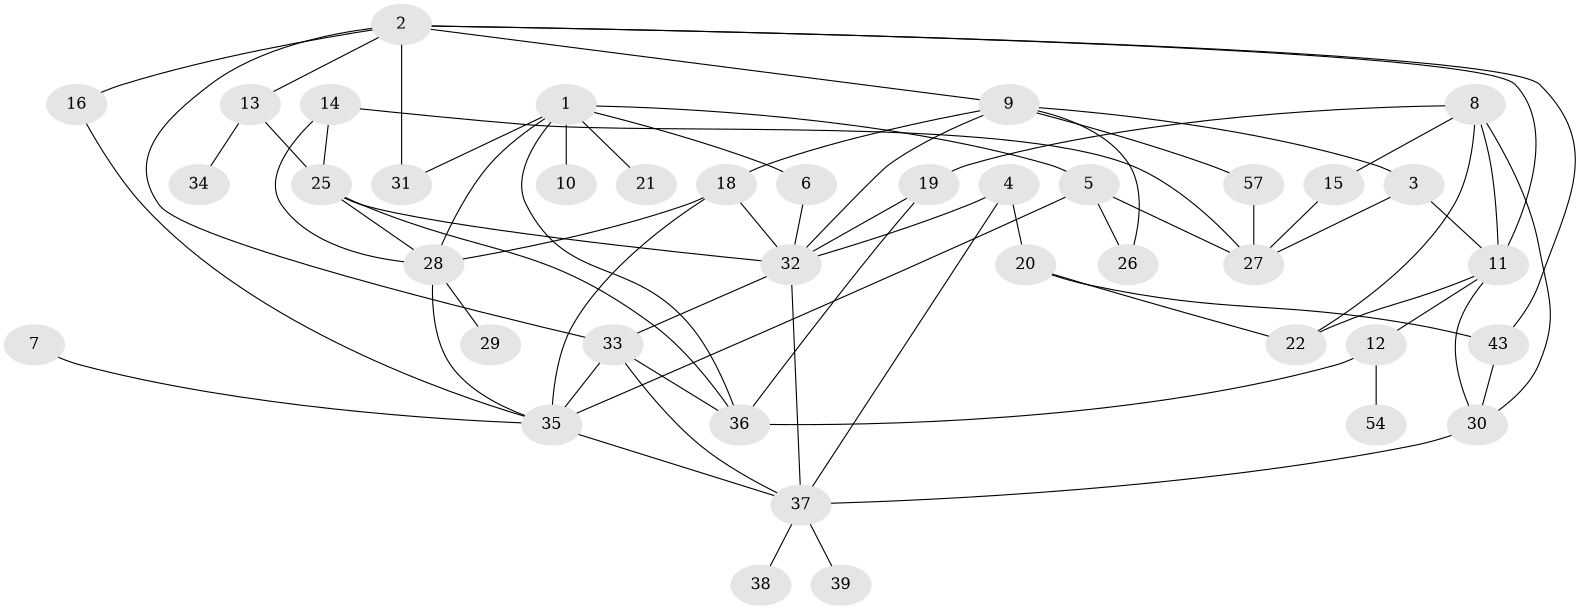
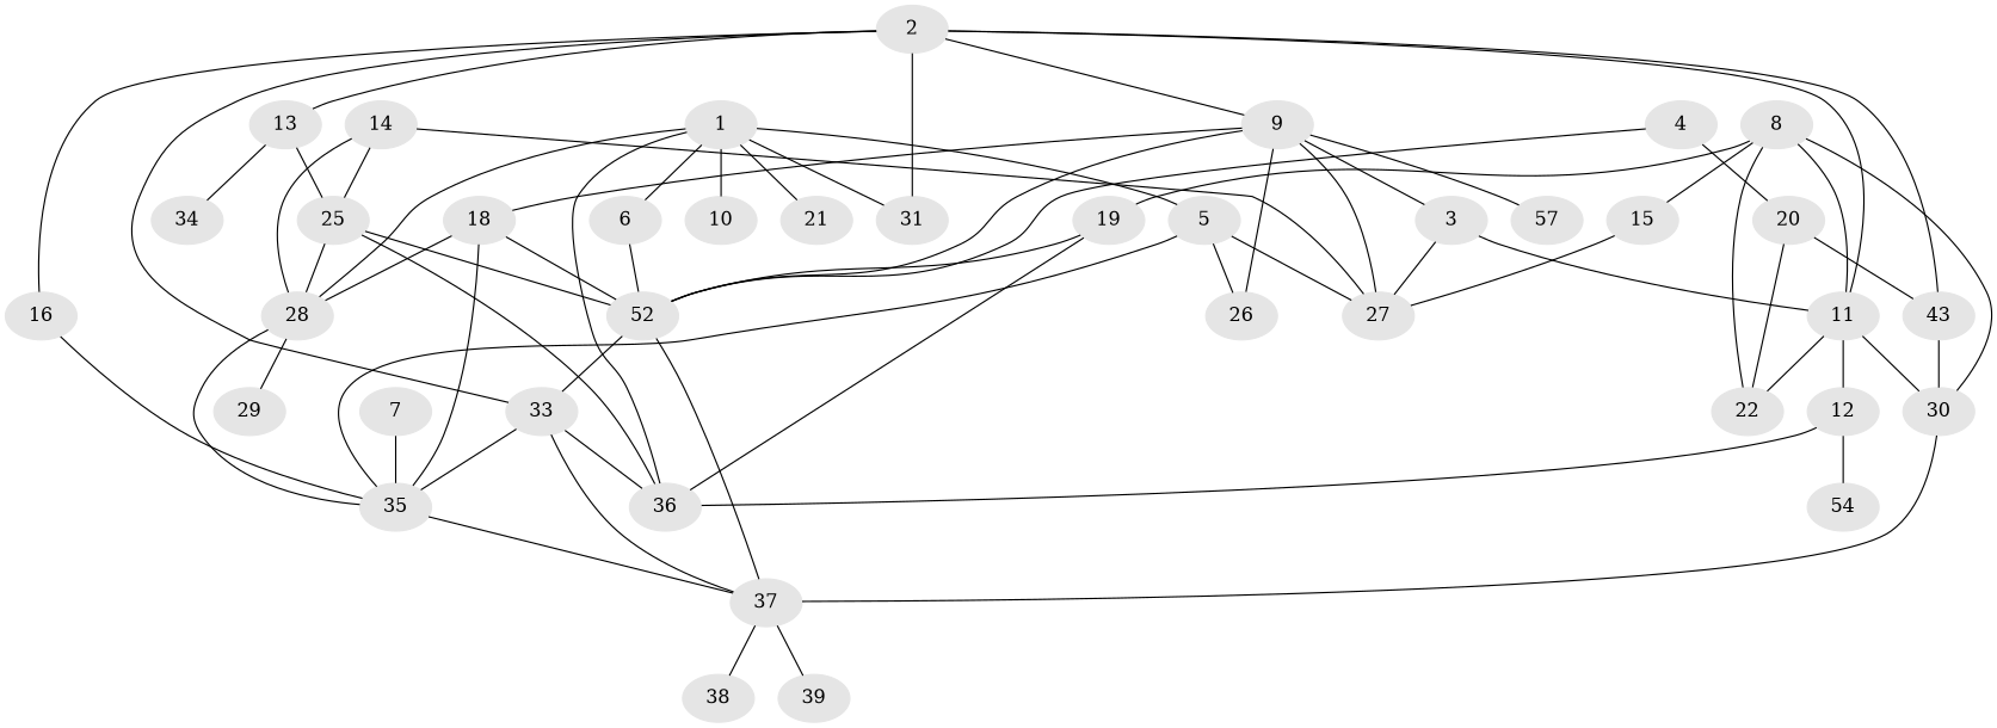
  graph {
    node [color=gray90 style=filled]
    edge [weight=1.0]
    1
    5
    6
    10
    21
    28
    31
    36
    27
    26
    35
-   32
+   32 [label=52]
    29
    2
    9
    11
    13
    16
    n19 [label=43]
    33
    3
    n22 [label=57]
    18
    22
    30
    12
    25
    34
    37
    4
    20
    38
    39
    7
    8
    15
    19
    n38 [label=54]
    14
    1 -- 5
    1 -- 6
    1 -- 10
    1 -- 21
    1 -- 28
    1 -- 31
    1 -- 36
    5 -- 27
    5 -- 26
    5 -- 35
    6 -- 32
    28 -- 35
    28 -- 29
    35 -- 37
    32 -- 33
    32 -- 37 [weight=2.0]
    2 -- 31
    2 -- 9
    2 -- 11
    2 -- 13
    2 -- 16
    2 -- n19
    2 -- 33
-   n22 -- 27
+   9 -- 27
    9 -- 26
    9 -- 32
    9 -- 3
    9 -- n22
    9 -- 18
    11 -- 22
    11 -- 30
    11 -- 12
    13 -- 25
    13 -- 34
    16 -- 35
    n19 -- 30
    33 -- 36
    33 -- 35
    33 -- 37
    3 -- 27
    3 -- 11
    18 -- 28
    18 -- 35
    18 -- 32
    30 -- 37
    12 -- 36
    12 -- n38
    25 -- 28
    25 -- 36
    25 -- 32
    37 -- 38
    37 -- 39
    4 -- 32
-   4 -- 37
    4 -- 20 [weight=2.0]
    20 -- n19
    20 -- 22
    7 -- 35
    8 -- 11
    8 -- 22
    8 -- 30
    8 -- 15
    8 -- 19
    15 -- 27
    19 -- 36
    19 -- 32
    14 -- 28
    14 -- 27
    14 -- 25
  }
